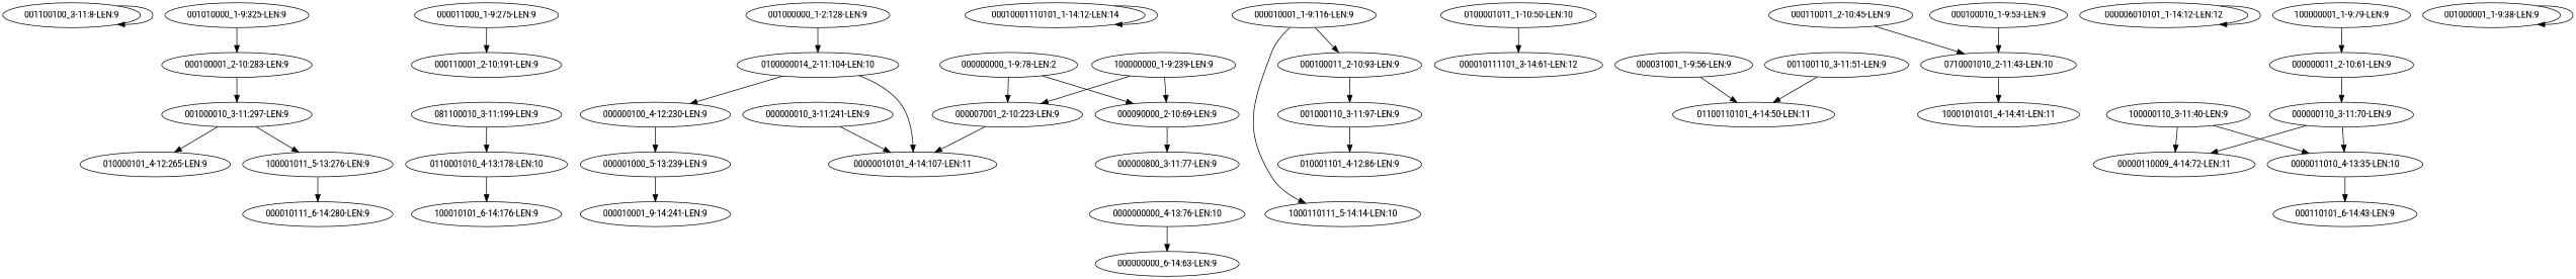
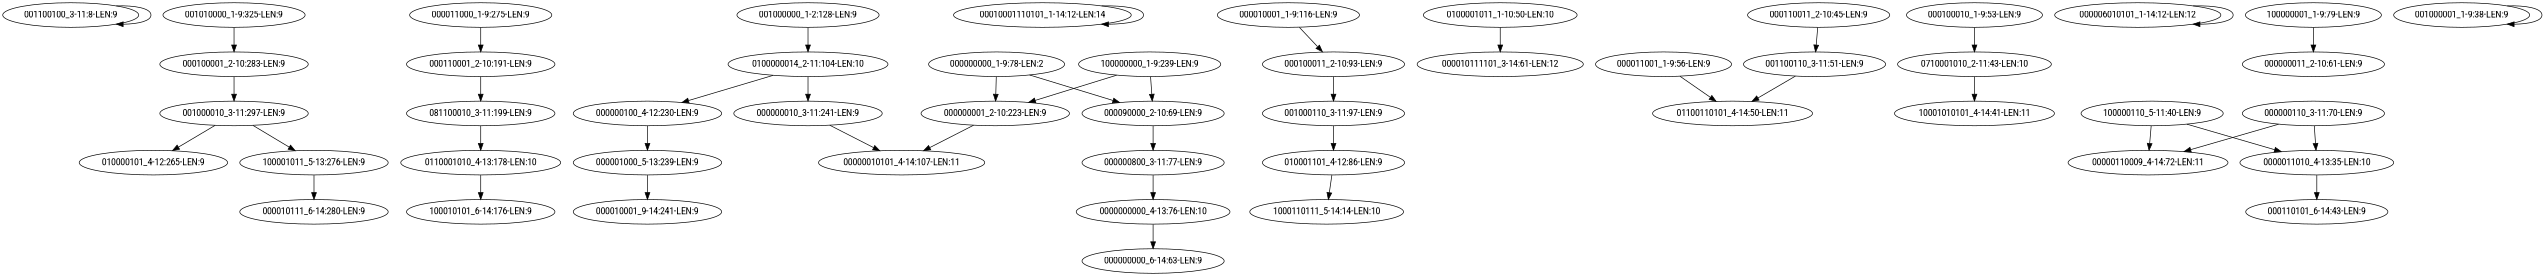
  digraph {
    fontname="Roboto Condensed"
    node [fontname="Roboto Condensed"]
    edge [fontname="Roboto Condensed"]
    n1 [label="001100100_3-11:8-LEN:9"]
    "001000010_3-11:297-LEN:9"
    "010000101_4-12:265-LEN:9"
    "100001011_5-13:276-LEN:9"
    "000010111_6-14:280-LEN:9"
    n6 [label="081100010_3-11:199-LEN:9"]
    "0110001010_4-13:178-LEN:10"
    "100010101_6-14:176-LEN:9"
    "000000010_3-11:241-LEN:9"
    "00000010101_4-14:107-LEN:11"
    "000000100_4-12:230-LEN:9"
    "000001000_5-13:239-LEN:9"
    n13 [label="000010001_9-14:241-LEN:9"]
    n14 [label="001010000_1-9:325-LEN:9"]
    "000100001_2-10:283-LEN:9"
    n16 [label="001000000_1-2:128-LEN:9"]
    n17 [label="0100000014_2-11:104-LEN:10"]
-   "000000001_2-10:223-LEN:9" [label="000007001_2-10:223-LEN:9"]
+   "000000001_2-10:223-LEN:9"
    "00010001110101_1-14:12-LEN:14"
    "0000000000_4-13:76-LEN:10"
    "000000000_6-14:63-LEN:9"
    n22 [label="1000110111_5-14:14-LEN:10"]
    "010001101_4-12:86-LEN:9"
    "0100001011_1-10:50-LEN:10"
    "000010111101_3-14:61-LEN:12"
    "001100110_3-11:51-LEN:9"
    "01100110101_4-14:50-LEN:11"
    n28 [label="0710001010_2-11:43-LEN:10"]
    "10001010101_4-14:41-LEN:11"
    n30 [label="000006010101_1-14:12-LEN:12"]
    "001000110_3-11:97-LEN:9"
    n32 [label="00000110009_4-14:72-LEN:11"]
-   "100000110_3-11:40-LEN:9"
+   "100000110_3-11:40-LEN:9" [label="100000110_5-11:40-LEN:9"]
    "0000011010_4-13:35-LEN:10"
    "000110101_6-14:43-LEN:9"
    "000100011_2-10:93-LEN:9"
    "100000000_1-9:239-LEN:9"
    n38 [label="000090000_2-10:69-LEN:9"]
    n39 [label="000000800_3-11:77-LEN:9"]
    n40 [label="000011000_1-9:275-LEN:9"]
    "000110001_2-10:191-LEN:9"
    "000110011_2-10:45-LEN:9"
    "000000110_3-11:70-LEN:9"
    n44 [label="000000000_1-9:78-LEN:2"]
    "000000011_2-10:61-LEN:9"
    "000010001_1-9:116-LEN:9"
    "000100010_1-9:53-LEN:9"
-   "000011001_1-9:56-LEN:9" [label="000031001_1-9:56-LEN:9"]
+   "000011001_1-9:56-LEN:9"
    "001000001_1-9:38-LEN:9"
    "100000001_1-9:79-LEN:9"
    n1 -> n1
    "001000010_3-11:297-LEN:9" -> "010000101_4-12:265-LEN:9"
    "001000010_3-11:297-LEN:9" -> "100001011_5-13:276-LEN:9"
    "100001011_5-13:276-LEN:9" -> "000010111_6-14:280-LEN:9"
    n6 -> "0110001010_4-13:178-LEN:10"
    "0110001010_4-13:178-LEN:10" -> "100010101_6-14:176-LEN:9"
    "000000010_3-11:241-LEN:9" -> "00000010101_4-14:107-LEN:11"
    "000000100_4-12:230-LEN:9" -> "000001000_5-13:239-LEN:9"
    "000001000_5-13:239-LEN:9" -> n13
    n14 -> "000100001_2-10:283-LEN:9"
    "000100001_2-10:283-LEN:9" -> "001000010_3-11:297-LEN:9"
    n16 -> n17
-   n17 -> "00000010101_4-14:107-LEN:11"
+   n17 -> "000000010_3-11:241-LEN:9"
    n17 -> "000000100_4-12:230-LEN:9"
    "000000001_2-10:223-LEN:9" -> "00000010101_4-14:107-LEN:11"
    "00010001110101_1-14:12-LEN:14" -> "00010001110101_1-14:12-LEN:14"
    "0000000000_4-13:76-LEN:10" -> "000000000_6-14:63-LEN:9"
-   "000010001_1-9:116-LEN:9" -> n22
+   "010001101_4-12:86-LEN:9" -> n22
    "0100001011_1-10:50-LEN:10" -> "000010111101_3-14:61-LEN:12"
    "001100110_3-11:51-LEN:9" -> "01100110101_4-14:50-LEN:11"
    n28 -> "10001010101_4-14:41-LEN:11"
    n30 -> n30
    "001000110_3-11:97-LEN:9" -> "010001101_4-12:86-LEN:9"
    "100000110_3-11:40-LEN:9" -> n32
    "100000110_3-11:40-LEN:9" -> "0000011010_4-13:35-LEN:10"
    "0000011010_4-13:35-LEN:10" -> "000110101_6-14:43-LEN:9"
    "000100011_2-10:93-LEN:9" -> "001000110_3-11:97-LEN:9"
    "100000000_1-9:239-LEN:9" -> "000000001_2-10:223-LEN:9"
    "100000000_1-9:239-LEN:9" -> n38
    n38 -> n39
+   n39 -> "0000000000_4-13:76-LEN:10"
    n40 -> "000110001_2-10:191-LEN:9"
-   "000110011_2-10:45-LEN:9" -> n28
+   "000110001_2-10:191-LEN:9" -> n6
+   "000110011_2-10:45-LEN:9" -> "001100110_3-11:51-LEN:9"
    "000000110_3-11:70-LEN:9" -> n32
    "000000110_3-11:70-LEN:9" -> "0000011010_4-13:35-LEN:10"
    n44 -> "000000001_2-10:223-LEN:9"
    n44 -> n38
-   "000000011_2-10:61-LEN:9" -> "000000110_3-11:70-LEN:9"
    "000010001_1-9:116-LEN:9" -> "000100011_2-10:93-LEN:9"
    "000100010_1-9:53-LEN:9" -> n28
    "000011001_1-9:56-LEN:9" -> "01100110101_4-14:50-LEN:11"
    "001000001_1-9:38-LEN:9" -> "001000001_1-9:38-LEN:9"
    "100000001_1-9:79-LEN:9" -> "000000011_2-10:61-LEN:9"
  }
